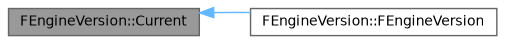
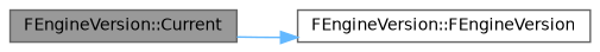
  digraph {
    rankdir=LR
    node [fontname=Helvetica fontsize=10 shape=box style=filled]
    n1 [color=gray40 fillcolor=grey60 fontcolor=black height=0.2 label="FEngineVersion::Current" width=0.4]
    n2 [color=grey40 fillcolor=white height=0.2 label="FEngineVersion::FEngineVersion" width=0.4]
-   n2 -> n1 [color=steelblue1 fontname=Helvetica fontsize=10 labelfontname=Helvetica labelfontsize=10 style=solid]
+   n1 -> n2 [color=steelblue1 fontname=Helvetica fontsize=10 labelfontname=Helvetica labelfontsize=10 style=solid]
  }
